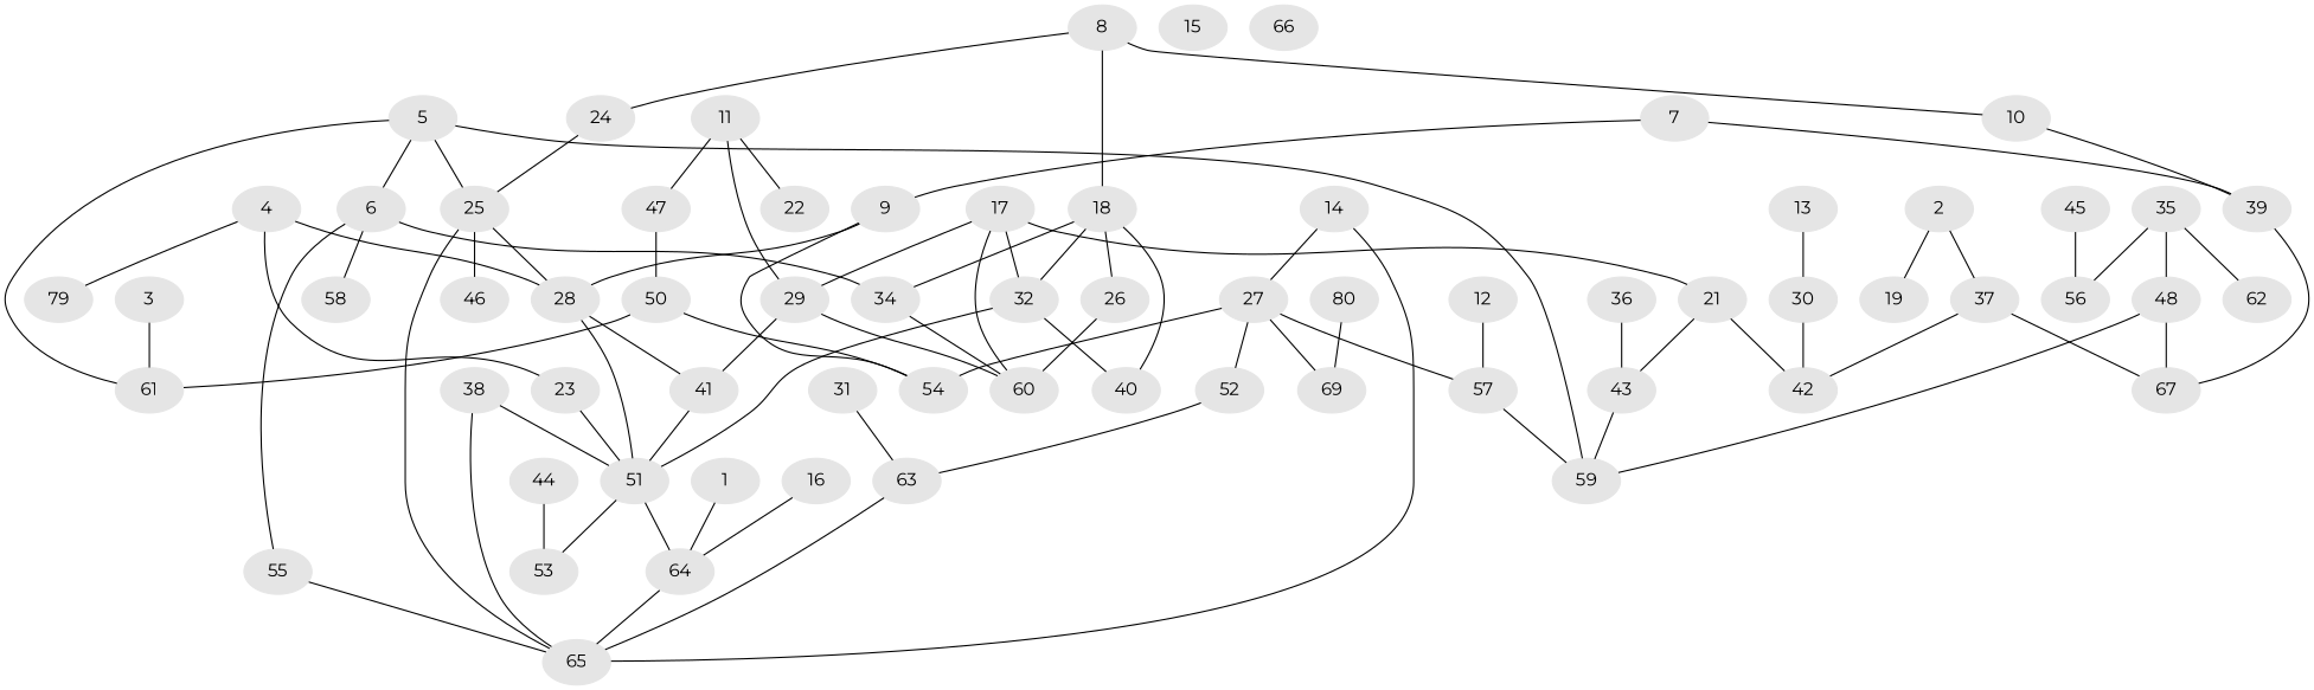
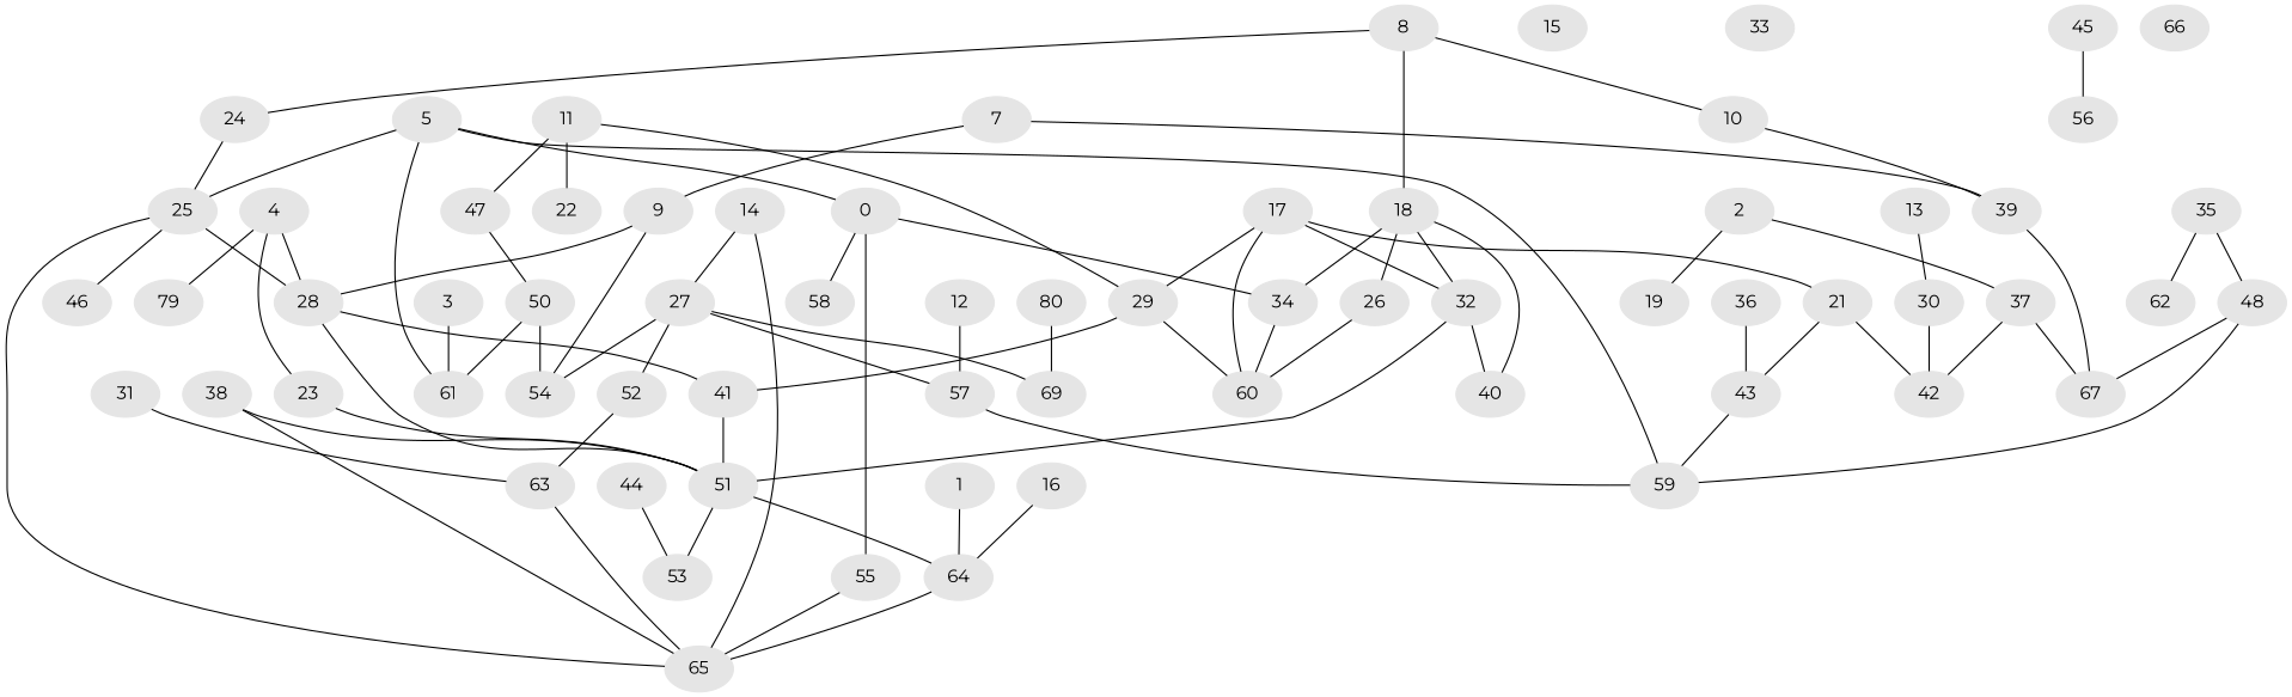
  graph {
    fontname=Montserrat
    node [color=gray90 fontname=Montserrat style=filled]
    edge [fontname=Montserrat]
    1
    64
    65
    2
    19
    37
    42
    67
    3
    61
    4
    23
    28
    n14 [label=79]
    51
    41
    52
    63
    5
-   6
+   6 [label=0]
    25
    59
    34
    55
    58
    46
    60
    7
    9
    39
    54
    8
    10
    18
    24
    32
    26
    40
    29
    11
    22
    47
    50
    12
    57
    13
    30
    14
    27
    69
    15
    16
    17
    21
    43
    n56 [label=80]
    53
    31
+   33
    35
    48
    56
    62
    36
    38
    44
    45
    66
    1 -- 64
    64 -- 65
    2 -- 19
    2 -- 37
    37 -- 42
    37 -- 67
    3 -- 61
    4 -- 23
    4 -- 28
    4 -- n14
    23 -- 51
    28 -- 51
    28 -- 41
    51 -- 64
    51 -- 53
    41 -- 51
    52 -- 63
    63 -- 65
    5 -- 61
    5 -- 6
    5 -- 25
    5 -- 59
    6 -- 34
    6 -- 55
    6 -- 58
    25 -- 65
    25 -- 28
    25 -- 46
    34 -- 60
    55 -- 65
    7 -- 9
    7 -- 39
    9 -- 28
    9 -- 54
    39 -- 67
    8 -- 10
    8 -- 18
    8 -- 24
    10 -- 39
    18 -- 34
    18 -- 32
    18 -- 26
    18 -- 40
    24 -- 25
    32 -- 51
    32 -- 40
    26 -- 60
    29 -- 41
    29 -- 60
    11 -- 29
    11 -- 22
    11 -- 47
    47 -- 50
    50 -- 61
    50 -- 54
    12 -- 57
    57 -- 59
    13 -- 30
    30 -- 42
    14 -- 65
    14 -- 27
    27 -- 52
    27 -- 54
    27 -- 57
    27 -- 69
    16 -- 64
    17 -- 60
    17 -- 32
    17 -- 29
    17 -- 21
    21 -- 42
    21 -- 43
    43 -- 59
    n56 -- 69
    31 -- 63
    35 -- 48
-   35 -- 56
    35 -- 62
    48 -- 67
    48 -- 59
    36 -- 43
    38 -- 65
    38 -- 51
    44 -- 53
    45 -- 56
  }
